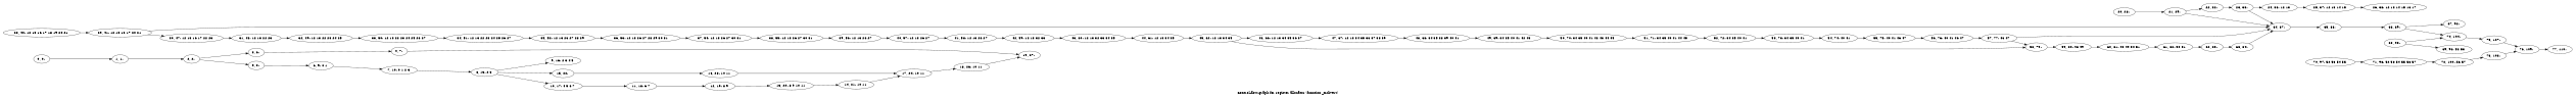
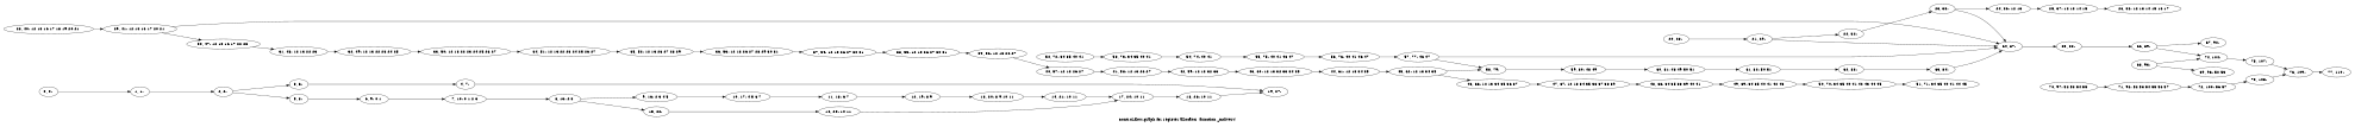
  digraph {
    label="Control-flow-graph for register allocator (function _mdivert)"
    rankdir=LR
    n1 [label="0, 0: "]
    n2 [label="1, 1: "]
    n3 [label="2, 2: "]
    n4 [label="3, 6: "]
    n5 [label="5, 8: "]
    n6 [label="4, 7: "]
    n7 [label="6, 9: 0 1 "]
    n8 [label="19, 27: "]
    n9 [label="7, 10: 0 1 2 3 "]
    n10 [label="8, 13: 2 3 "]
    n11 [label="9, 16: 2 3 4 5 "]
    n12 [label="15, 22: "]
    n13 [label="10, 17: 4 5 6 7 "]
    n14 [label="16, 23: 10 11 "]
    n15 [label="11, 18: 6 7 "]
    n16 [label="12, 19: 8 9 "]
    n17 [label="13, 20: 8 9 10 11 "]
    n18 [label="14, 21: 10 11 "]
    n19 [label="17, 24: 10 11 "]
    n20 [label="18, 26: 10 11 "]
    n21 [label="20, 28: "]
    n22 [label="21, 29: "]
    n23 [label="22, 32: "]
    n24 [label="64, 87: "]
    n25 [label="23, 33: "]
    n26 [label="65, 88: "]
    n27 [label="24, 36: 12 13 "]
    n28 [label="25, 37: 12 13 14 15 "]
    n29 [label="26, 38: 12 13 14 15 16 17 "]
    n30 [label="28, 40: 12 13 16 17 18 19 20 21 "]
    n31 [label="29, 41: 12 13 16 17 20 21 "]
    n32 [label="30, 47: 12 13 16 17 22 23 "]
    n33 [label="31, 48: 12 13 22 23 "]
    n34 [label="32, 49: 12 13 22 23 24 25 "]
    n35 [label="33, 50: 12 13 22 23 24 25 26 27 "]
    n36 [label="34, 51: 12 13 22 23 24 25 26 27 "]
    n37 [label="35, 52: 12 13 26 27 28 29 "]
    n38 [label="36, 53: 12 13 26 27 28 29 30 31 "]
    n39 [label="37, 54: 12 13 26 27 30 31 "]
    n40 [label="38, 55: 12 13 26 27 30 31 "]
    n41 [label="39, 56: 12 13 26 27 "]
    n42 [label="40, 57: 12 13 26 27 "]
    n43 [label="41, 58: 12 13 26 27 "]
    n44 [label="42, 59: 12 13 32 33 "]
    n45 [label="43, 60: 12 13 32 33 34 35 "]
    n46 [label="44, 61: 12 13 34 35 "]
    n47 [label="45, 62: 12 13 34 35 "]
    n48 [label="46, 66: 12 13 34 35 36 37 "]
    n49 [label="58, 79: "]
    n50 [label="47, 67: 12 13 34 35 36 37 38 39 "]
    n51 [label="59, 80: 48 49 "]
    n52 [label="48, 68: 34 35 38 39 40 41 "]
    n53 [label="49, 69: 34 35 40 41 42 43 "]
    n54 [label="50, 70: 34 35 40 41 42 43 44 45 "]
    n55 [label="51, 71: 34 35 40 41 44 45 "]
    n56 [label="52, 72: 34 35 40 41 "]
    n57 [label="53, 73: 34 35 40 41 "]
    n58 [label="54, 74: 40 41 "]
    n59 [label="55, 75: 40 41 46 47 "]
    n60 [label="56, 76: 40 41 46 47 "]
    n61 [label="57, 77: 46 47 "]
    n62 [label="60, 81: 48 49 50 51 "]
    n63 [label="61, 82: 50 51 "]
    n64 [label="62, 83: "]
    n65 [label="63, 84: "]
    n66 [label="66, 89: "]
    n67 [label="67, 92: "]
    n68 [label="74, 104: "]
    n69 [label="75, 107: "]
    n70 [label="68, 93: "]
    n71 [label="69, 96: 52 53 "]
    n72 [label="70, 97: 52 53 54 55 "]
    n73 [label="71, 98: 52 53 54 55 56 57 "]
    n74 [label="72, 100: 56 57 "]
    n75 [label="73, 103: "]
    n76 [label="76, 109: "]
    n77 [label="77, 110: "]
    n1 -> n2
    n2 -> n3
    n3 -> n4
    n3 -> n5
    n4 -> n6
    n5 -> n7
    n6 -> n8
    n7 -> n9
    n9 -> n10
    n10 -> n11
    n10 -> n12
-   n10 -> n13
+   n11 -> n13
    n12 -> n14
    n13 -> n15
    n14 -> n19
    n15 -> n16
    n16 -> n17
    n17 -> n18
    n18 -> n19
    n19 -> n20
    n20 -> n8
    n21 -> n22
    n22 -> n23
    n22 -> n24
    n23 -> n25
    n24 -> n26
    n25 -> n24
    n25 -> n27
    n26 -> n66
    n27 -> n28
    n28 -> n29
    n30 -> n31
    n31 -> n24
    n31 -> n32
    n32 -> n33
    n33 -> n34
    n34 -> n35
    n35 -> n36
    n36 -> n37
    n37 -> n38
    n38 -> n39
    n39 -> n40
    n40 -> n41
    n41 -> n42
    n42 -> n43
    n43 -> n44
    n44 -> n45
    n45 -> n46
    n46 -> n47
    n47 -> n48
    n47 -> n49
    n48 -> n50
    n49 -> n51
    n50 -> n52
    n51 -> n62
    n52 -> n53
    n53 -> n54
    n54 -> n55
-   n55 -> n56
    n56 -> n57
    n57 -> n58
    n58 -> n59
    n59 -> n60
    n60 -> n61
    n61 -> n24
    n61 -> n49
    n62 -> n63
    n63 -> n64
    n64 -> n65
    n65 -> n24
    n66 -> n67
    n66 -> n68
    n68 -> n69
    n69 -> n76
    n70 -> n68
    n70 -> n71
    n72 -> n73
    n73 -> n74
    n74 -> n75
    n75 -> n76
    n76 -> n77
  }
